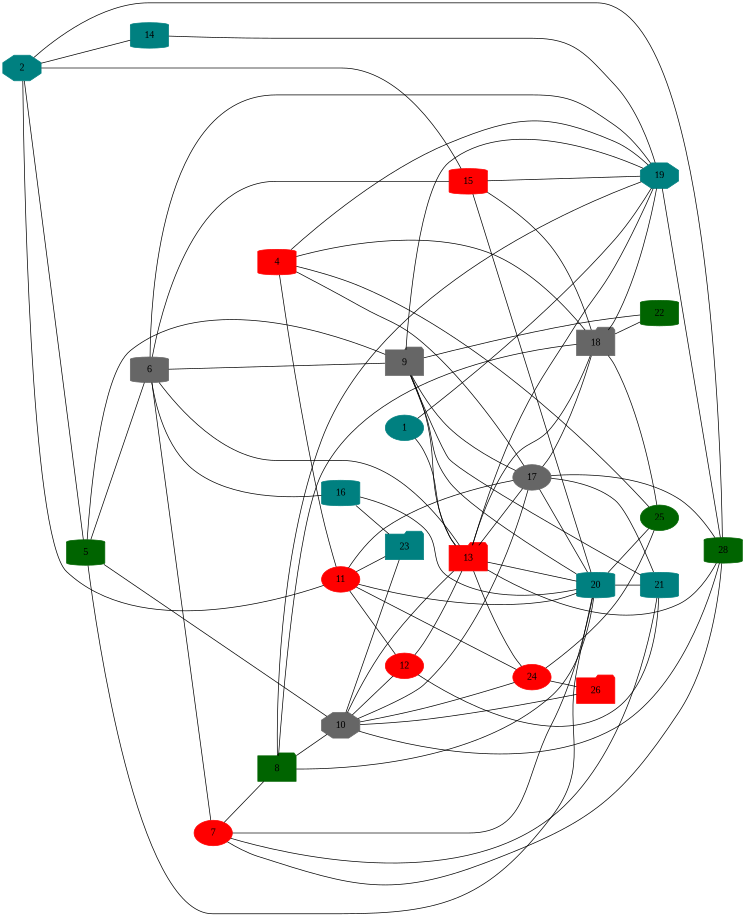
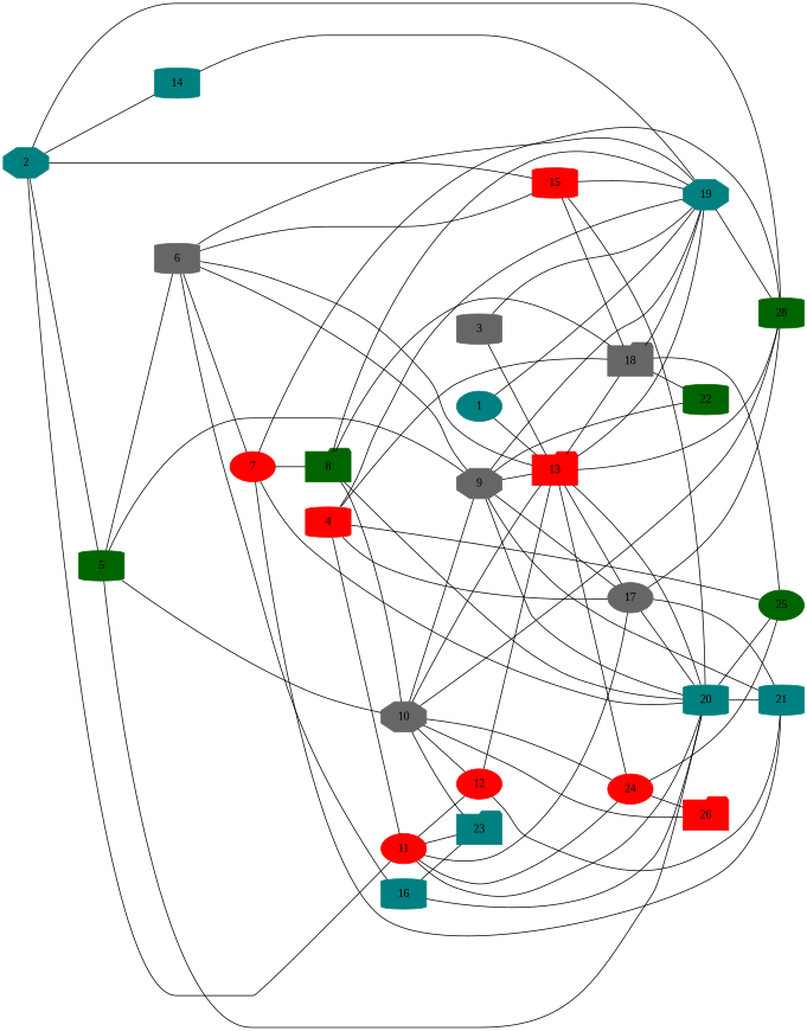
  graph {
    fontname="Liberation Serif"
    rankdir=LR
    node [color=teal fontname="Liberation Serif" shape=cylinder style=filled]
    edge [fontname="Liberation Serif" weight=1.0]
    1 [shape=ellipse]
    13 [color=red shape=folder]
    19 [shape=octagon]
    28 [color=darkgreen]
    17 [color=gray40 shape=ellipse]
    18 [color=gray40 shape=folder]
    20
    24 [color=red shape=ellipse]
    2 [shape=octagon]
    5 [color=darkgreen]
    11 [color=red shape=ellipse]
    14
    15 [color=red]
    6 [color=gray40]
-   9 [color=gray40 shape=folder]
+   9 [color=gray40 shape=octagon]
    10 [color=gray40 shape=octagon]
    12 [color=red shape=ellipse]
    23 [shape=folder]
+   3 [color=gray40]
    4 [color=red]
    25 [color=darkgreen shape=ellipse]
    21
    22 [color=darkgreen]
    7 [color=red shape=ellipse]
    16
    26 [color=red shape=folder]
    8 [color=darkgreen shape=folder]
    1 -- 13
    1 -- 19
    13 -- 19
    13 -- 28
    13 -- 17 [weight=2.0]
    13 -- 18
    13 -- 20
    13 -- 24
    19 -- 28
    17 -- 28
-   17 -- 18
    17 -- 20
    17 -- 21
    18 -- 19
    18 -- 25
    18 -- 22
    20 -- 25
    20 -- 21 [weight=2.0]
    24 -- 25
    24 -- 26
    2 -- 28
    2 -- 5
    2 -- 11
    2 -- 14
    2 -- 15 [weight=3.0]
    5 -- 20 [weight=2.0]
    5 -- 6
    5 -- 9
    5 -- 10
    11 -- 17
    11 -- 20
    11 -- 24
    11 -- 12
    11 -- 23
    14 -- 19
    15 -- 19 [weight=2.0]
    15 -- 18 [weight=2.0]
    15 -- 20
    6 -- 13
    6 -- 19 [weight=3.0]
    6 -- 15 [weight=2.0]
    6 -- 9 [weight=2.0]
    6 -- 7
    6 -- 16
    9 -- 13
    9 -- 19
    9 -- 17 [weight=2.0]
    9 -- 20
    9 -- 21
    9 -- 22
    10 -- 13
    10 -- 28
-   10 -- 17
+   10 -- 9
    10 -- 24
    10 -- 12
    10 -- 23
    10 -- 26
    12 -- 13
    12 -- 21
+   3 -- 13
+   3 -- 19
    4 -- 19
    4 -- 17
    4 -- 18
    4 -- 11
    4 -- 25
    7 -- 28
    7 -- 20
    7 -- 21
    7 -- 8
    16 -- 20
    16 -- 23
    8 -- 19
    8 -- 18
    8 -- 20
    8 -- 10
  }
